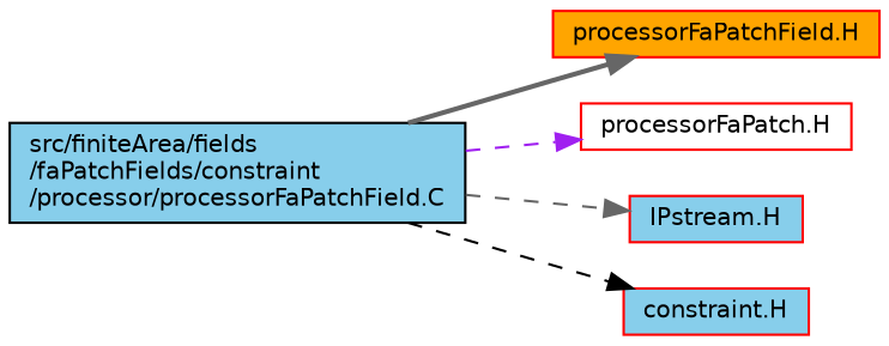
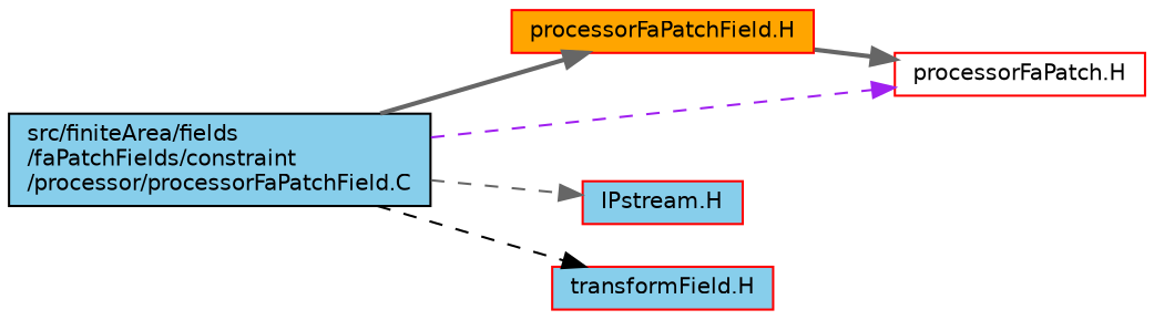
  digraph {
    rankdir=LR
    node [color=red fillcolor=skyblue fontname=Helvetica fontsize=10 shape=record style=filled]
    edge [color=gray40 fontname=Helvetica fontsize=10 labelfontname=Helvetica labelfontsize=10 style=dashed]
    n1 [color=black fontcolor=black height=0.2 label="src/finiteArea/fields\l/faPatchFields/constraint\l/processor/processorFaPatchField.C" width=0.4]
    n2 [fillcolor=orange height=0.2 label="processorFaPatchField.H" width=0.4]
    n3 [fillcolor=white height=0.2 label="processorFaPatch.H" width=0.4]
    n4 [height=0.2 label="IPstream.H" width=0.4]
-   n5 [height=0.2 label="constraint.H" width=0.4]
+   n5 [height=0.2 label="transformField.H" width=0.4]
    n1 -> n2 [style=bold]
    n1 -> n3 [color=purple]
    n1 -> n4
    n1 -> n5 [color=black]
+   n2 -> n3 [style=bold]
  }
